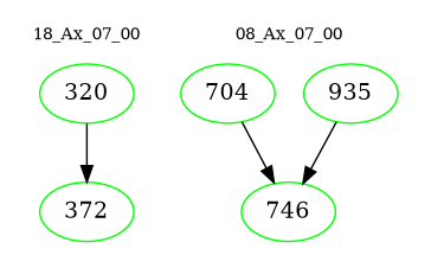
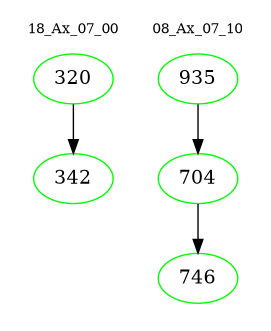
  digraph {
    node [color=green]
    edge [color=black]
    n1 [label=320]
-   n2 [label=372]
+   n2 [label=342]
    n3 [label=935]
    n4 [label=704]
    n5 [label=746]
    subgraph cluster_1 {
      color=white
      fontsize=10
      label="18_Ax_07_00"
      n1
      n2
    }
    subgraph cluster_2 {
      color=white
      fontsize=10
-     label="08_Ax_07_00"
+     label="08_Ax_07_10"
      n3
      n4
      n5
    }
    n1 -> n2
-   n3 -> n5
+   n3 -> n4
    n4 -> n5
  }
